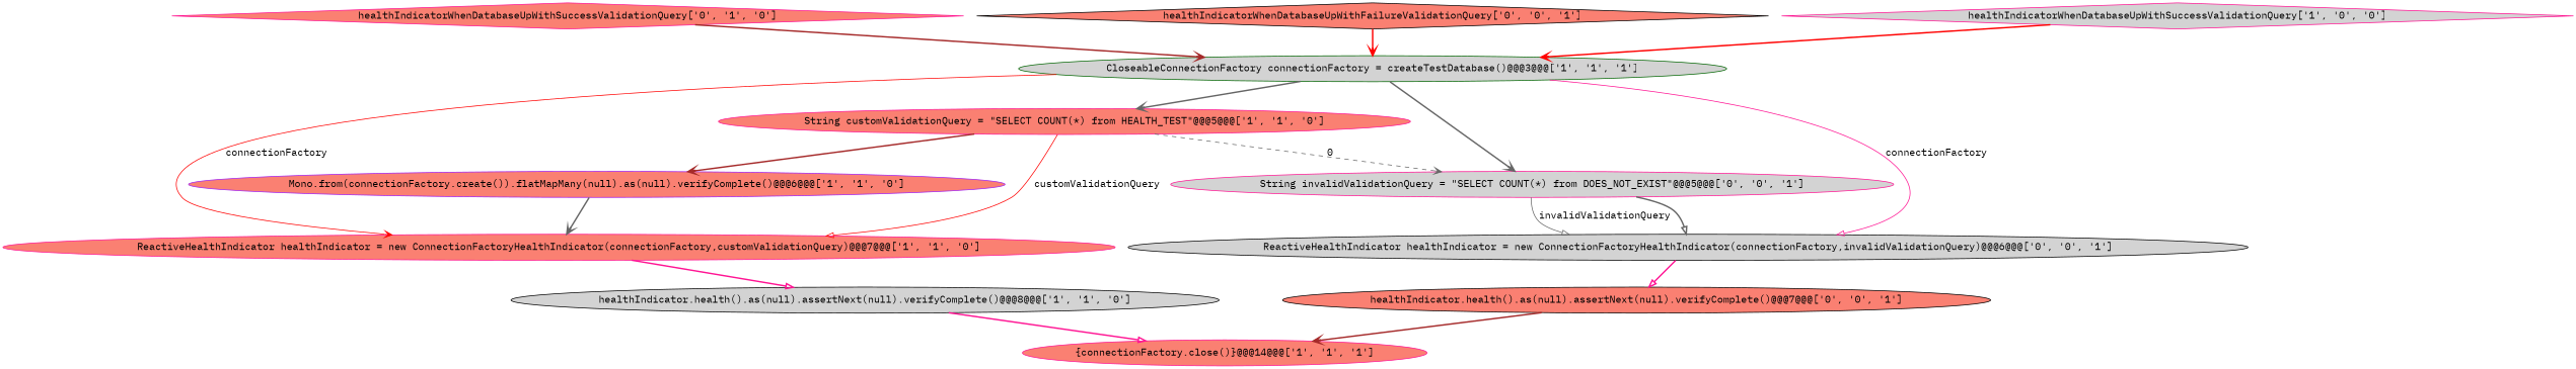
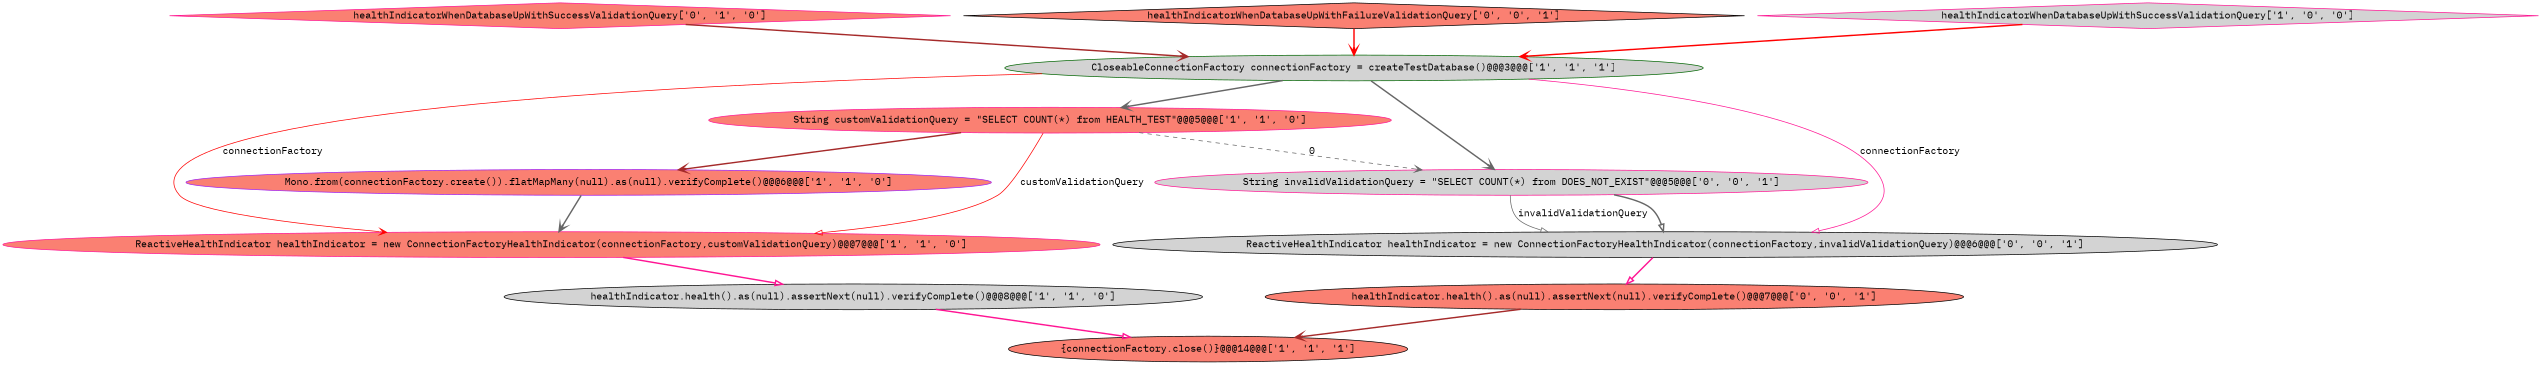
  digraph {
    fontname="IBM Plex Mono"
    node [fillcolor=salmon shape=ellipse style=filled color=deeppink fontname="IBM Plex Mono"]
    edge [style=bold color=gray40 arrowhead=vee fontname="IBM Plex Mono"]
    n1 [fillcolor=lightgrey label="healthIndicator.health().as(null).assertNext(null).verifyComplete()@@@8@@@['1', '1', '0']" color=black]
-   n2 [label="{connectionFactory.close()}@@@14@@@['1', '1', '1']"]
+   n2 [label="{connectionFactory.close()}@@@14@@@['1', '1', '1']" color=black]
    n3 [label="Mono.from(connectionFactory.create()).flatMapMany(null).as(null).verifyComplete()@@@6@@@['1', '1', '0']" color=purple]
    n4 [label="ReactiveHealthIndicator healthIndicator = new ConnectionFactoryHealthIndicator(connectionFactory,customValidationQuery)@@@7@@@['1', '1', '0']"]
    n5 [fillcolor=lightgrey label="ReactiveHealthIndicator healthIndicator = new ConnectionFactoryHealthIndicator(connectionFactory,invalidValidationQuery)@@@6@@@['0', '0', '1']" color=black]
    n6 [label="healthIndicator.health().as(null).assertNext(null).verifyComplete()@@@7@@@['0', '0', '1']" color=black]
    n7 [label="String customValidationQuery = \"SELECT COUNT(*) from HEALTH_TEST\"@@@5@@@['1', '1', '0']"]
    n8 [fillcolor=lightgrey label="String invalidValidationQuery = \"SELECT COUNT(*) from DOES_NOT_EXIST\"@@@5@@@['0', '0', '1']"]
    n9 [label="healthIndicatorWhenDatabaseUpWithSuccessValidationQuery['0', '1', '0']" shape=diamond]
    n10 [fillcolor=lightgrey label="CloseableConnectionFactory connectionFactory = createTestDatabase()@@@3@@@['1', '1', '1']" color=darkgreen]
    n11 [label="healthIndicatorWhenDatabaseUpWithFailureValidationQuery['0', '0', '1']" shape=diamond color=black]
    n12 [fillcolor=lightgrey label="healthIndicatorWhenDatabaseUpWithSuccessValidationQuery['1', '0', '0']" shape=diamond]
    n1 -> n2 [color=deeppink arrowhead=onormal]
    n3 -> n4
    n4 -> n1 [color=deeppink arrowhead=onormal]
    n5 -> n6 [color=deeppink arrowhead=onormal]
    n6 -> n2 [color=brown]
    n7 -> n3 [color=brown]
    n7 -> n4 [label=customValidationQuery style=solid color=red arrowhead=onormal]
    n7 -> n8 [label=0 style=dashed]
    n8 -> n5 [arrowhead=onormal]
    n8 -> n5 [label=invalidValidationQuery style=solid arrowhead=onormal]
    n9 -> n10 [color=brown]
    n10 -> n4 [label=connectionFactory style=solid color=red]
    n10 -> n5 [label=connectionFactory style=solid color=deeppink arrowhead=onormal]
    n10 -> n7
    n10 -> n8
    n11 -> n10 [color=red]
    n12 -> n10 [color=red]
  }
